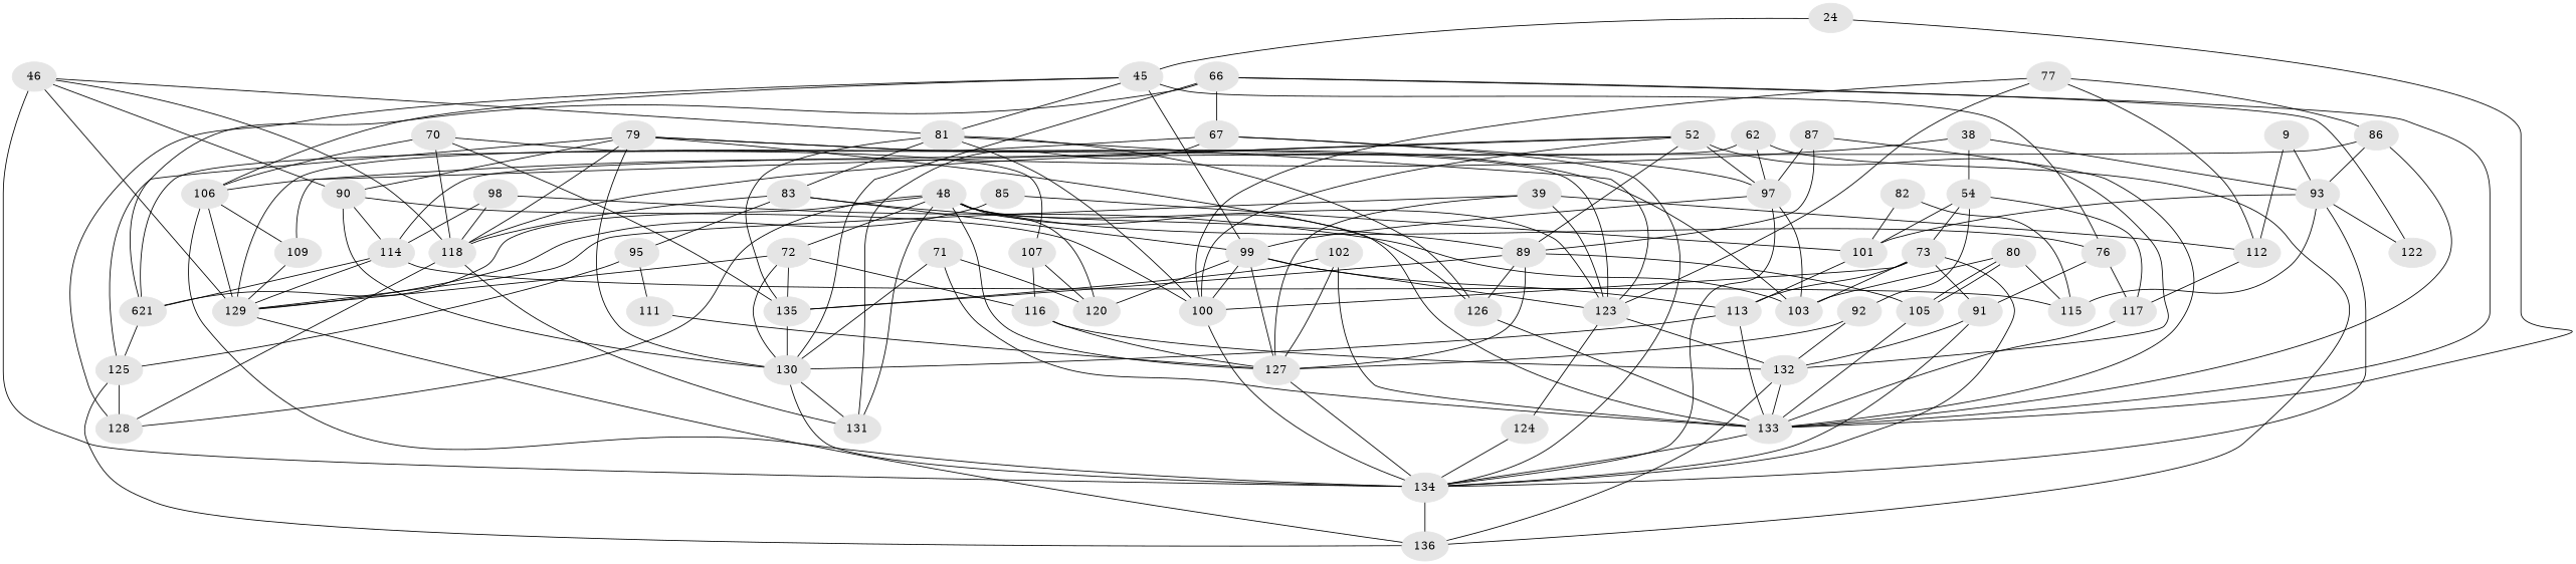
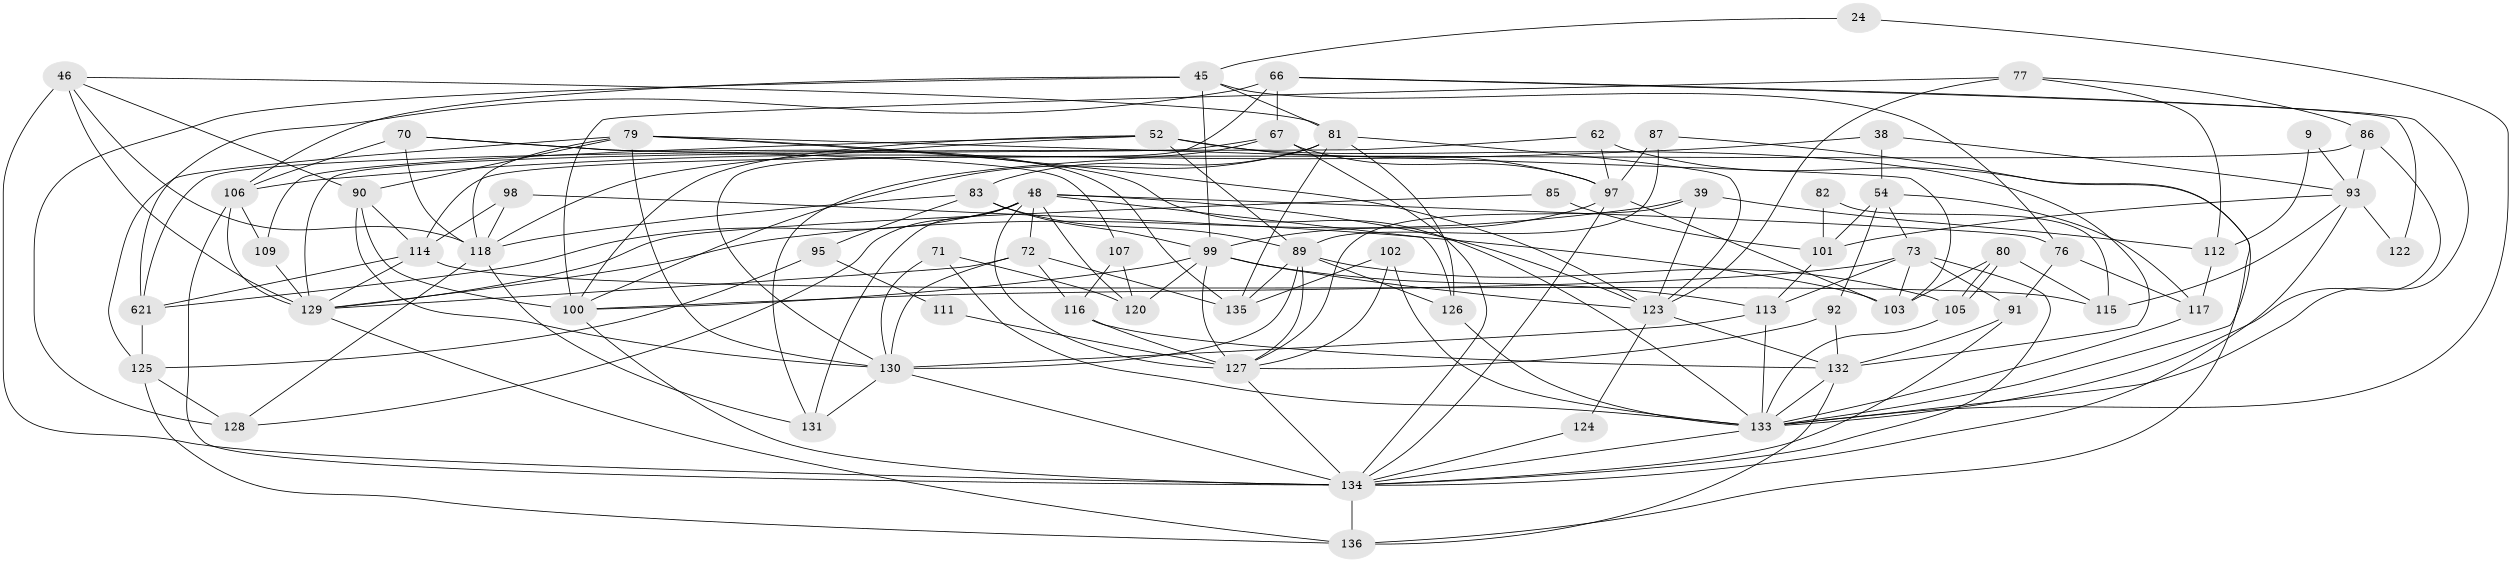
  graph {
    node [color=gray90 style=filled]
    93 [super="+64"]
    134 [super="+59+119"]
    101 [super="+56"]
    122
    115
    9
    112
    117
    45 [super="+15+44"]
    106 [super="+43+74"]
    76 [super="+40"]
    81 [super="+61"]
    99 [super="+25+41"]
    128 [super="+33"]
    24
    133 [super="+88+69"]
    54 [super="+7"]
    73 [super="+6"]
    92
    38
    129 [super="+47"]
    109
    39
    123 [super="+14"]
    127 [super="+8+20+10+75"]
    132 [super="+51+84"]
    124
    136
    91
    126
    100 [super="+34+94"]
    135 [super="+60"]
    83
    120 [super="+16+110+108"]
    113 [super="+68"]
    46
    90 [super="+26"]
    118 [super="+17+35"]
    130 [super="+96"]
    114 [super="+104"]
    131
    48 [super="+27+23"]
    72 [super="+31"]
    n44 [label=621 super="+21"]
    116
    125
    52 [super="+28"]
    89 [super="+4+55"]
    97 [super="+78"]
    105
    103 [super="+2"]
    62
    66 [super="+30"]
    67 [super="+57"]
    70
    107
    71
    86 [super="+19"]
    77
    79 [super="+18"]
    80
    95
    82
    111
    85
    87 [super="+65"]
    98 [super="+36"]
    102
    93 -- 134
    93 -- 101 [weight=2]
    93 -- 122
    93 -- 115
    134 -- 136
    101 -- 113
    9 -- 93
    9 -- 112
    112 -- 117
    117 -- 133
    45 -- 106
    45 -- 76
    45 -- 81
    45 -- 99 [weight=2]
    45 -- 128
    106 -- 134 [weight=2]
    106 -- 129
    106 -- 109
    76 -- 117
    76 -- 91
    81 -- 123
    81 -- 126
    81 -- 100
    81 -- 135 [weight=2]
    81 -- 83
    99 -- 123
    99 -- 127
    99 -- 100
    99 -- 120 [weight=2]
    99 -- 113
    24 -- 45
    24 -- 133
    133 -- 134 [weight=2]
    54 -- 101
    54 -- 117
    54 -- 73
    54 -- 92 [weight=2]
    73 -- 134
    73 -- 91
    73 -- 100 [weight=2]
    73 -- 113 [weight=2]
    73 -- 103 [weight=2]
    92 -- 127
    92 -- 132
    38 -- 93
    38 -- 106
    38 -- 54
    129 -- 136
    109 -- 129
    39 -- 112
    39 -- 129
    39 -- 123
    39 -- 127
    123 -- 132
    123 -- 124
    127 -- 134
    132 -- 133
    132 -- 136
    124 -- 134
    91 -- 134
    91 -- 132
    126 -- 133
    100 -- 134
    83 -- 99
    83 -- 118
    83 -- 89
    83 -- 95
    113 -- 133
    113 -- 130
    46 -- 134 [weight=3]
    46 -- 81
    46 -- 129 [weight=2]
    46 -- 90
    46 -- 118
    90 -- 100
    90 -- 130
    90 -- 114
    118 -- 128
    118 -- 131
    130 -- 134
    130 -- 131
    114 -- 115
    114 -- 129 [weight=2]
    114 -- n44
    48 -- 76
    48 -- 128
    48 -- 123 [weight=2]
    48 -- 127 [weight=2]
    48 -- 126
    48 -- 120
    48 -- 131
    48 -- 72
    48 -- n44
    72 -- 129 [weight=2]
    72 -- 135
    72 -- 130 [weight=2]
    72 -- 116
    n44 -- 125
    116 -- 127
    116 -- 132
    125 -- 128 [weight=2]
    125 -- 136
    52 -- 109
    52 -- 132
    52 -- 100 [weight=2]
    52 -- 118
    52 -- 89 [weight=2]
    52 -- 97 [weight=2]
    89 -- 127
    89 -- 126
    89 -- 135
-   135 -- 130 [weight=2]
+   89 -- 130 [weight=2]
    89 -- 105
    97 -- 134
    97 -- 99
    97 -- 103
    105 -- 133
    62 -- 136
    62 -- n44
    62 -- 97
    66 -- 122
    66 -- 133
    66 -- 130
    66 -- n44
    66 -- 67
    67 -- 134
    67 -- 129
    67 -- 131
    67 -- 97
    70 -- 106 [weight=2]
    70 -- 135
    70 -- 118
    70 -- 107
    107 -- 120
    107 -- 116
    71 -- 133
    71 -- 120 [weight=2]
    71 -- 130
    86 -- 93 [weight=3]
    86 -- 133
    86 -- 114
    77 -- 112
    77 -- 123
    77 -- 100
    77 -- 86
    79 -- 133 [weight=2]
    79 -- 123 [weight=2]
    79 -- 90 [weight=2]
    79 -- 118
    79 -- 130 [weight=2]
    79 -- 125
    79 -- 103
    80 -- 115
    80 -- 105
    80 -- 105
    80 -- 103
    95 -- 125
    95 -- 111
    82 -- 101
    82 -- 115
    111 -- 127
    85 -- 101
    85 -- 129
    87 -- 133
    87 -- 89 [weight=2]
    87 -- 97
    98 -- 118
    98 -- 114
    98 -- 103
    102 -- 133
    102 -- 127
    102 -- 135
  }
